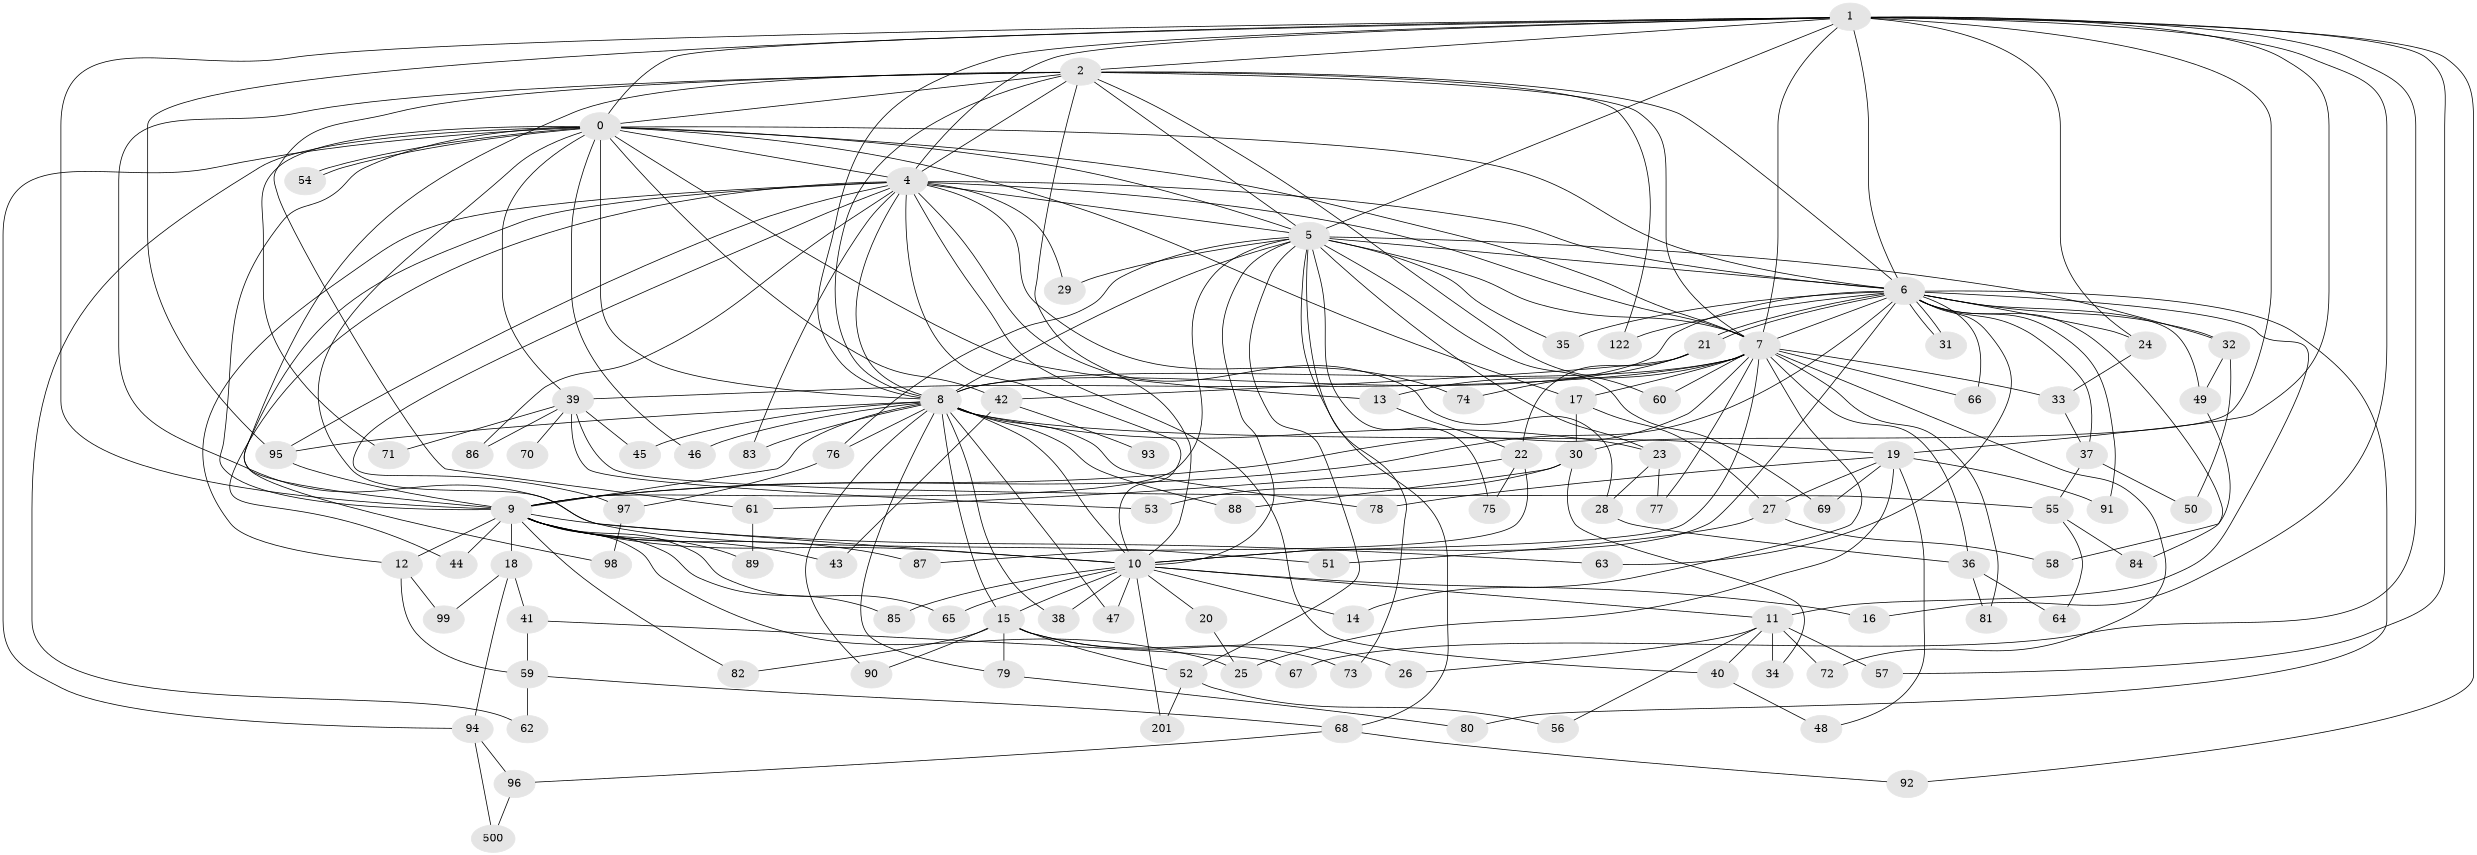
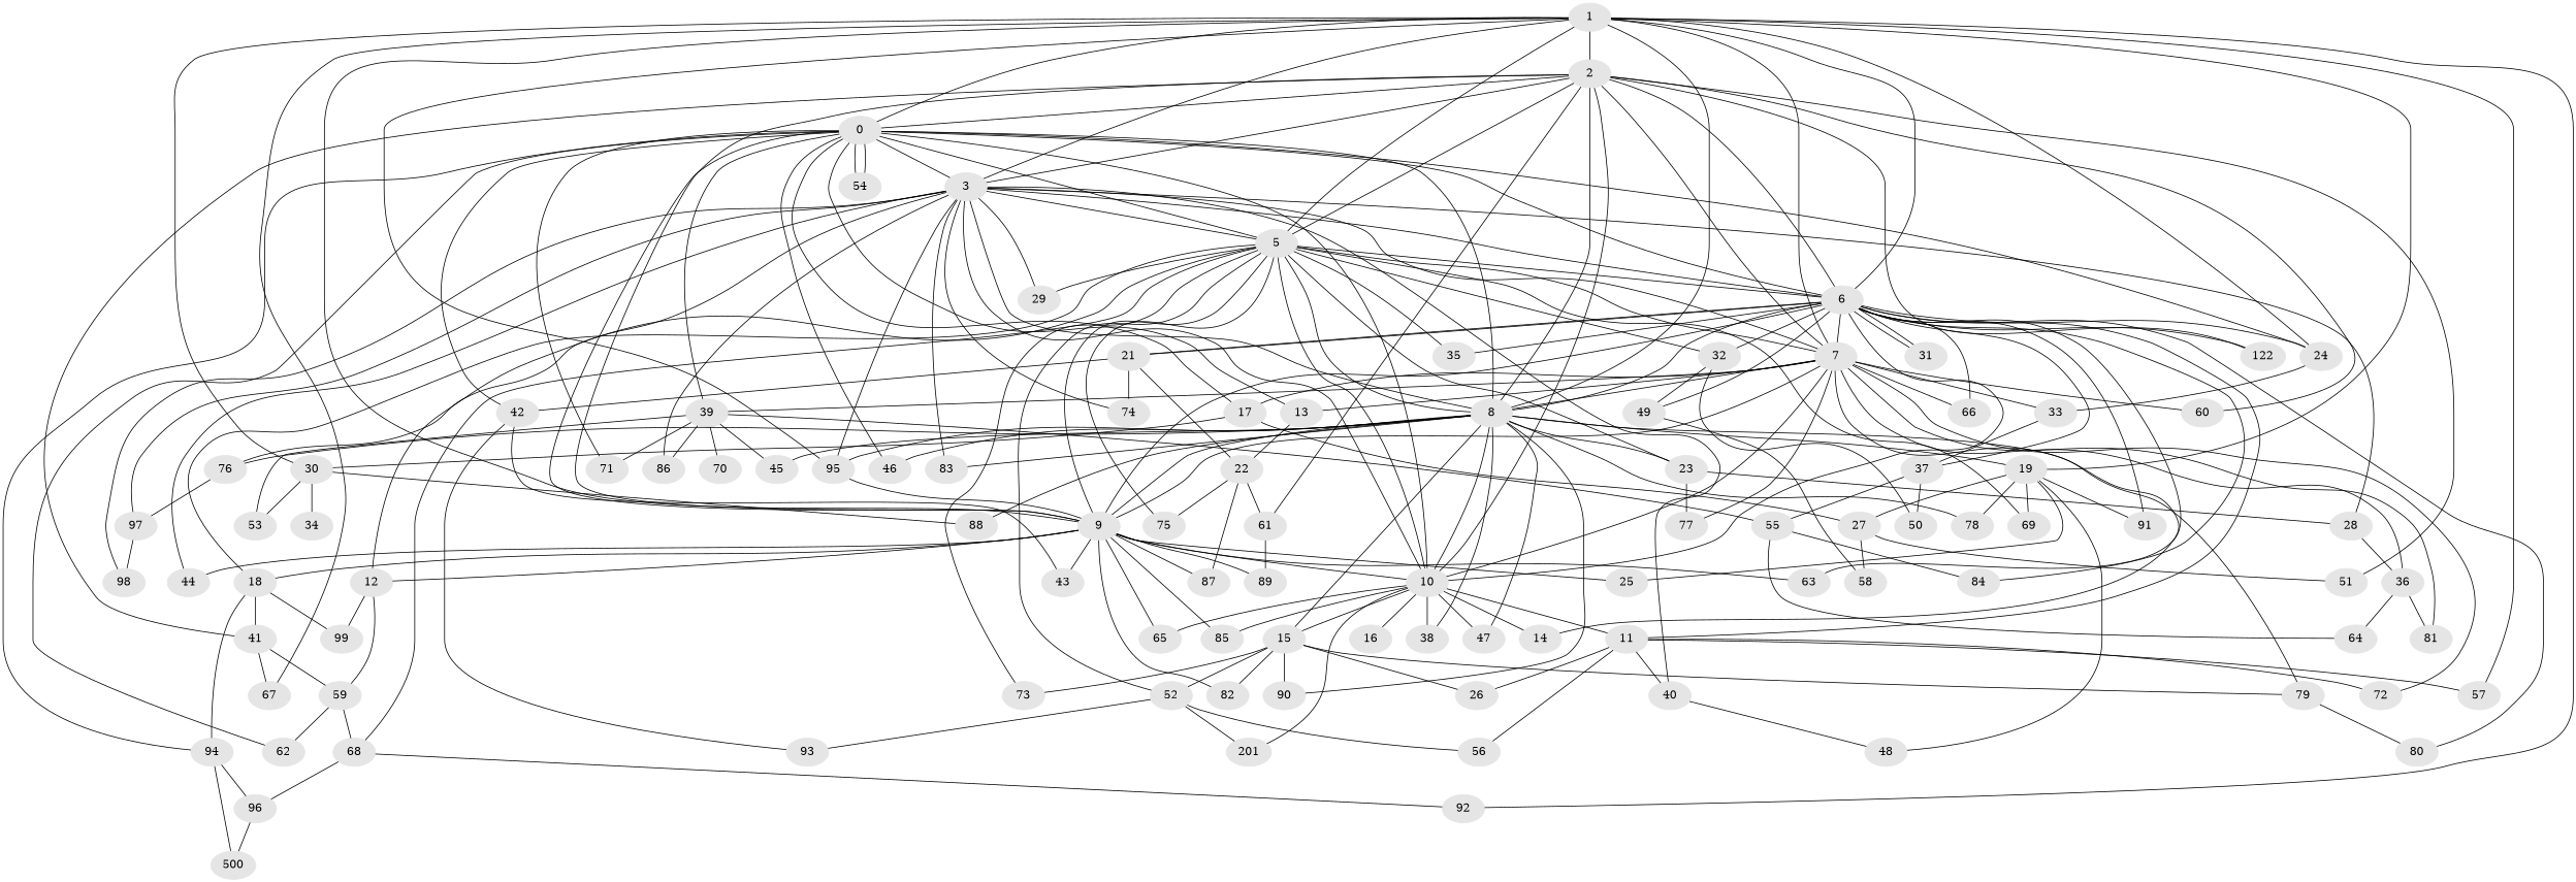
  graph {
    node [color=gray90 style=filled]
    1
    2
    n3 [label=0]
-   4
+   4 [label=3]
    5
    6
    7
    8
    9
    16
    19
    24
    30
    57
    67
    92
    95
    10
    41
    51
    60
    61
    n23 [label=122]
    13
    17
    39
    42
    46
    54
    62
    71
    94
    12
    28
    29
    40
    44
    74
    83
    86
    97
    98
    18
    23
    32
    35
    52
    68
    69
    73
    75
    76
    11
    21
    31
    37
    49
    63
    66
    80
    84
    91
    14
    33
    36
    72
    77
    81
    15
    38
    45
    47
    78
    79
    88
    90
    25
    43
    65
    82
    85
    87
    89
-   20
    n85 [label=201]
    27
    48
    34
    53
    59
    22
    70
    55
    93
    96
    n96 [label=500]
    99
    50
    56
    26
    58
    64
    1 -- 2
    1 -- n3
    1 -- 4
    1 -- 5
    1 -- 6
    1 -- 7
    1 -- 8
    1 -- 9
-   1 -- 16
    1 -- 19
    1 -- 24
    1 -- 30
    1 -- 57
    1 -- 67
    1 -- 92
    1 -- 95
    2 -- n3
    2 -- 4
    2 -- 5
    2 -- 6
    2 -- 7
    2 -- 8
    2 -- 9
    2 -- 10
+   2 -- 41
    2 -- 51
    2 -- 60
    2 -- 61
    2 -- n23
    n3 -- 4
    n3 -- 5
    n3 -- 6
-   n3 -- 7
+   n3 -- 24
    n3 -- 8
    n3 -- 9
    n3 -- 10
    n3 -- 13
    n3 -- 17
    n3 -- 39
    n3 -- 42
    n3 -- 46
    n3 -- 54
    n3 -- 54
    n3 -- 62
    n3 -- 71
    n3 -- 94
    4 -- 5
    4 -- 6
    4 -- 7
    4 -- 8
    4 -- 95
    4 -- 10
    4 -- 12
    4 -- 28
    4 -- 29
    4 -- 40
    4 -- 44
    4 -- 74
    4 -- 83
    4 -- 86
    4 -- 97
    4 -- 98
    5 -- 6
    5 -- 7
    5 -- 8
    5 -- 9
    5 -- 10
    5 -- 29
+   5 -- 18
    5 -- 23
    5 -- 32
    5 -- 35
    5 -- 52
    5 -- 68
    5 -- 69
    5 -- 73
    5 -- 75
    5 -- 76
    6 -- 7
    6 -- 8
    6 -- 9
    6 -- 24
    6 -- 10
    6 -- n23
    6 -- 32
    6 -- 35
    6 -- 11
    6 -- 21
    6 -- 21
    6 -- 31
    6 -- 31
    6 -- 37
    6 -- 49
    6 -- 63
    6 -- 66
    6 -- 80
    6 -- 84
    6 -- 91
    7 -- 8
    7 -- 9
    7 -- 10
    7 -- 60
    7 -- 13
    7 -- 17
    7 -- 39
    7 -- 66
    7 -- 14
    7 -- 33
    7 -- 36
    7 -- 72
    7 -- 77
    7 -- 81
    8 -- 9
    8 -- 19
    8 -- 95
    8 -- 10
    8 -- 46
    8 -- 83
    8 -- 23
    8 -- 76
    8 -- 15
    8 -- 38
    8 -- 45
    8 -- 47
    8 -- 78
    8 -- 79
    8 -- 88
    8 -- 90
    9 -- 10
    9 -- 12
    9 -- 44
    9 -- 18
    9 -- 63
    9 -- 25
    9 -- 43
    9 -- 65
    9 -- 82
    9 -- 85
    9 -- 87
    9 -- 89
    19 -- 69
    19 -- 91
    19 -- 78
    19 -- 25
    19 -- 27
    19 -- 48
    24 -- 33
    30 -- 88
    30 -- 34
    30 -- 53
    95 -- 9
    10 -- 16
    10 -- 11
    10 -- 14
    10 -- 15
    10 -- 38
    10 -- 47
    10 -- 65
    10 -- 85
-   10 -- 20
    10 -- n85
    41 -- 67
    41 -- 59
    61 -- 89
    13 -- 22
    17 -- 30
    17 -- 27
    39 -- 71
    39 -- 86
    39 -- 45
    39 -- 53
    39 -- 70
    39 -- 55
    42 -- 43
    42 -- 93
    94 -- 96
    94 -- n96
    12 -- 59
    12 -- 99
    28 -- 36
    40 -- 48
    97 -- 98
    18 -- 41
    18 -- 94
    18 -- 99
    23 -- 28
    23 -- 77
    32 -- 49
    32 -- 50
    52 -- n85
+   52 -- 93
    52 -- 56
    68 -- 92
    68 -- 96
    76 -- 97
    11 -- 57
    11 -- 40
    11 -- 72
-   11 -- 34
    11 -- 56
    11 -- 26
    21 -- 42
    21 -- 74
    21 -- 22
    37 -- 55
    37 -- 50
    49 -- 58
    33 -- 37
    36 -- 81
    36 -- 64
    15 -- 52
    15 -- 73
    15 -- 79
    15 -- 90
    15 -- 82
    15 -- 26
    79 -- 80
-   20 -- 25
    27 -- 51
    27 -- 58
    59 -- 62
    59 -- 68
    22 -- 61
    22 -- 75
    22 -- 87
    55 -- 84
    55 -- 64
    96 -- n96
  }
